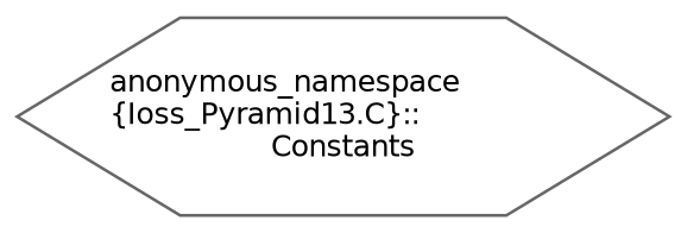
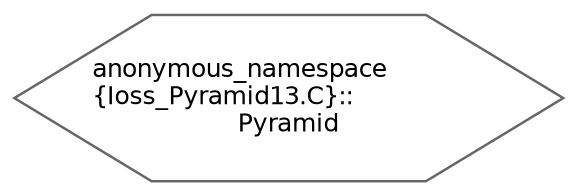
  digraph {
    rankdir=LR
-   n1 [color=grey40 fillcolor=white fontname=Helvetica fontsize=10 height=0.2 label="anonymous_namespace\l\{Ioss_Pyramid13.C\}::\lConstants" shape=hexagon style=filled width=0.4]
+   n1 [color=grey40 fillcolor=white fontname=Helvetica fontsize=10 height=0.2 label="anonymous_namespace\l\{Ioss_Pyramid13.C\}::\lPyramid" shape=hexagon style=filled width=0.4]
  }
